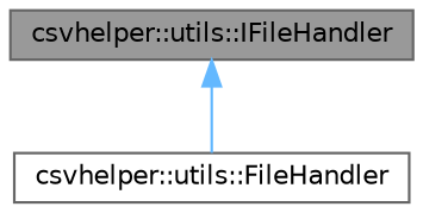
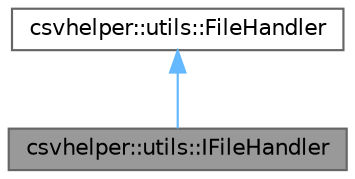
  digraph {
    node [color=gray40 fontname=Helvetica fontsize=10 shape=box style=filled]
    n1 [fillcolor=grey60 fontcolor=black height=0.2 label="csvhelper::utils::IFileHandler" width=0.4]
    n2 [fillcolor=white height=0.2 label="csvhelper::utils::FileHandler" width=0.4]
-   n1 -> n2 [color=steelblue1 dir=back fontname=Helvetica fontsize=10 labelfontname=Helvetica labelfontsize=10 style=solid]
+   n2 -> n1 [color=steelblue1 dir=back fontname=Helvetica fontsize=10 labelfontname=Helvetica labelfontsize=10 style=solid]
  }
